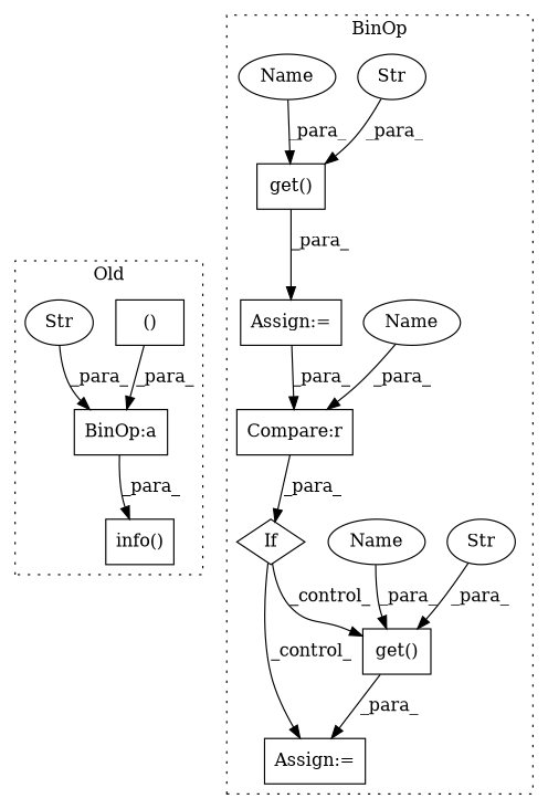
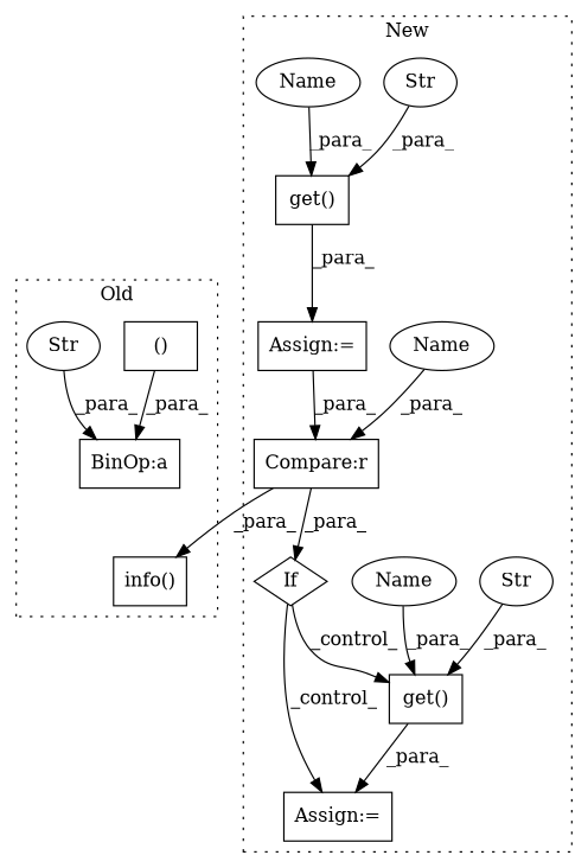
  digraph {
    node [a=75 l=3 shape=box]
    n1 [l="13,1" label="info()" s="28436,28530"]
    n2 [a=82 label="BinOp:a" s=28511]
    n3 [a=54 l=9 label="()" s=28520]
    n4 [a=66 l=62 label=Str s=28449 shape=ellipse]
    n5 [l="17,1" label="get()" s="28776,28806"]
    n6 [a=66 l=7 label=Str s=28793 shape=ellipse]
    n7 [a=68 label="Assign:=" s=28773]
    n8 [a=96 label=If s=28816 shape=diamond]
    n9 [a=40 l=14 label="Compare:r" s=28819]
    n10 [a=68 label="Assign:=" s=28853]
    n11 [l="17,1" label="get()" s="28856,28883"]
    n12 [a=66 l=4 label=Str s=28873 shape=ellipse]
    n13 [a=87 l=4 label=Name s=28829 shape=ellipse]
    n14 [a=87 l=4 label=Name s=28879 shape=ellipse]
    n15 [a=87 l=4 label=Name s=28802 shape=ellipse]
    subgraph cluster_1 {
      label=Old
      style=dotted
      n1
      n2
      n3
      n4
    }
    subgraph cluster_2 {
-     label=BinOp
+     label=New
      style=dotted
      n5
      n6
      n7
      n8
      n9
      n10
      n11
      n12
      n13
      n14
      n15
    }
-   n2 -> n1 [label=_para_]
+   n9 -> n1 [label=_para_]
    n3 -> n2 [label=_para_]
    n4 -> n2 [label=_para_]
    n5 -> n7 [label=_para_]
    n6 -> n5 [label=_para_]
    n7 -> n9 [label=_para_]
    n8 -> n10 [label=_control_]
    n8 -> n11 [label=_control_]
    n9 -> n8 [label=_para_]
    n11 -> n10 [label=_para_]
    n12 -> n11 [label=_para_]
    n13 -> n9 [label=_para_]
    n14 -> n11 [label=_para_]
    n15 -> n5 [label=_para_]
  }
